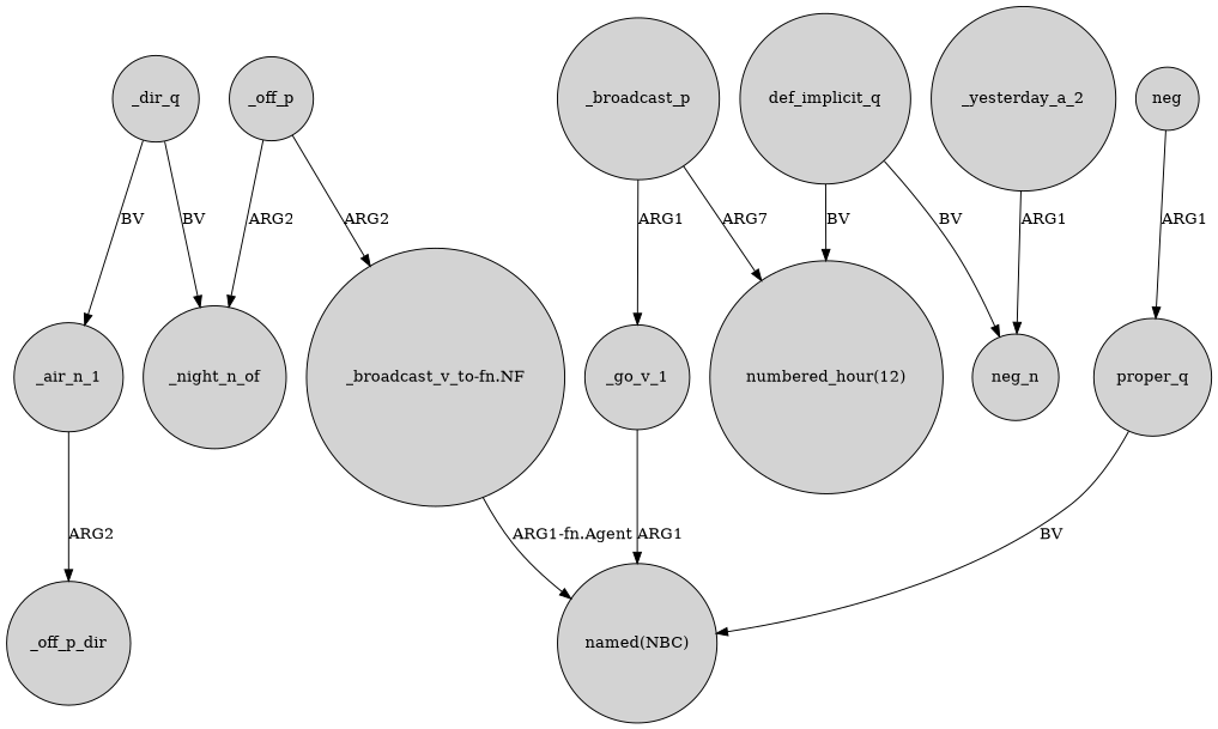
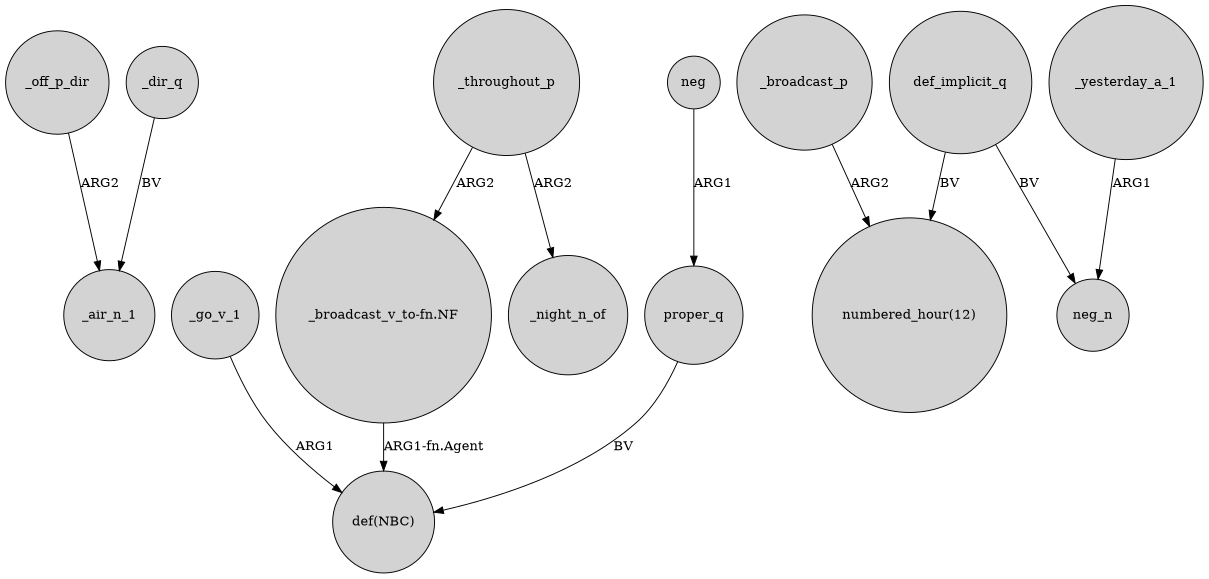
  digraph {
    node [shape=circle style=filled]
    _off_p_dir
    _air_n_1
    _go_v_1
-   "named(NBC)"
-   _throughout_p [label=_off_p]
+   "named(NBC)" [label="def(NBC)"]
+   _throughout_p
    "_broadcast_v_to-fn.NF"
    _night_n_of
    n8 [label=_broadcast_p]
    "numbered_hour(12)"
    n10 [label=neg_n]
-   _yesterday_a_1 [label=_yesterday_a_2]
+   _yesterday_a_1
    proper_q
    n13 [label=_dir_q]
    def_implicit_q
    neg
-   _air_n_1 -> _off_p_dir [label=ARG2]
+   _off_p_dir -> _air_n_1 [label=ARG2]
    _go_v_1 -> "named(NBC)" [label=ARG1]
    _throughout_p -> "_broadcast_v_to-fn.NF" [label=ARG2]
    _throughout_p -> _night_n_of [label=ARG2]
    "_broadcast_v_to-fn.NF" -> "named(NBC)" [label="ARG1-fn.Agent"]
-   n8 -> _go_v_1 [label=ARG1]
-   n8 -> "numbered_hour(12)" [label=ARG7]
+   n8 -> "numbered_hour(12)" [label=ARG2]
    _yesterday_a_1 -> n10 [label=ARG1]
    proper_q -> "named(NBC)" [label=BV]
    n13 -> _air_n_1 [label=BV]
-   n13 -> _night_n_of [label=BV]
    def_implicit_q -> "numbered_hour(12)" [label=BV]
    def_implicit_q -> n10 [label=BV]
    neg -> proper_q [label=ARG1]
  }
